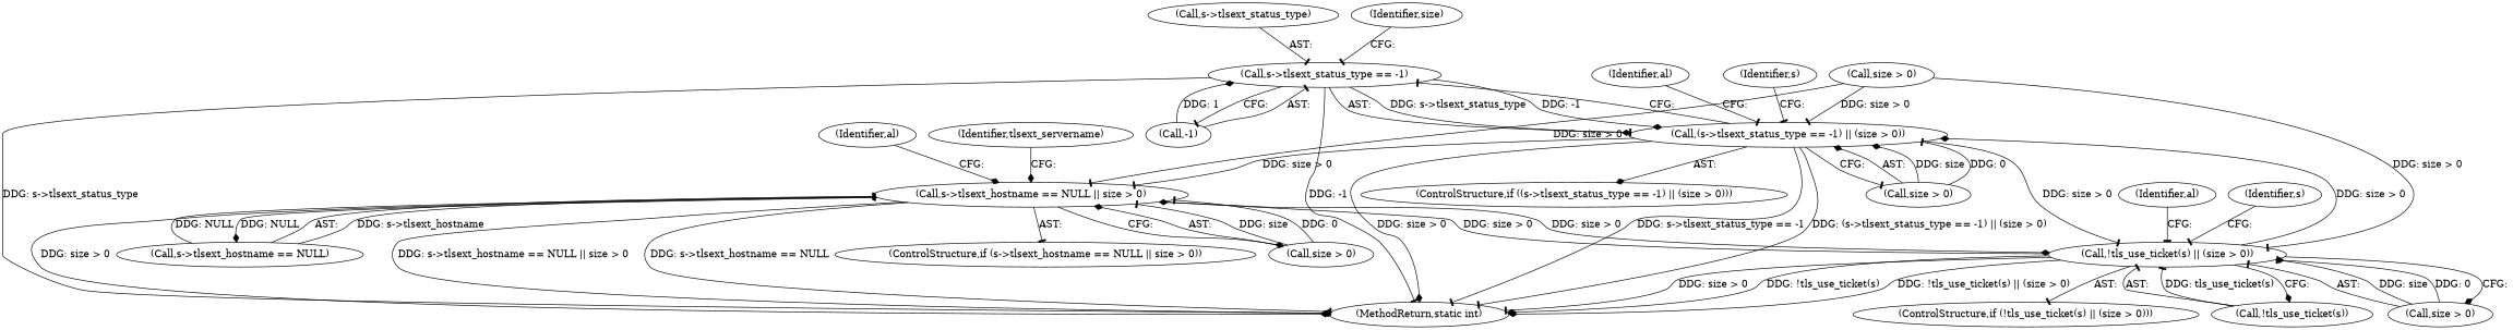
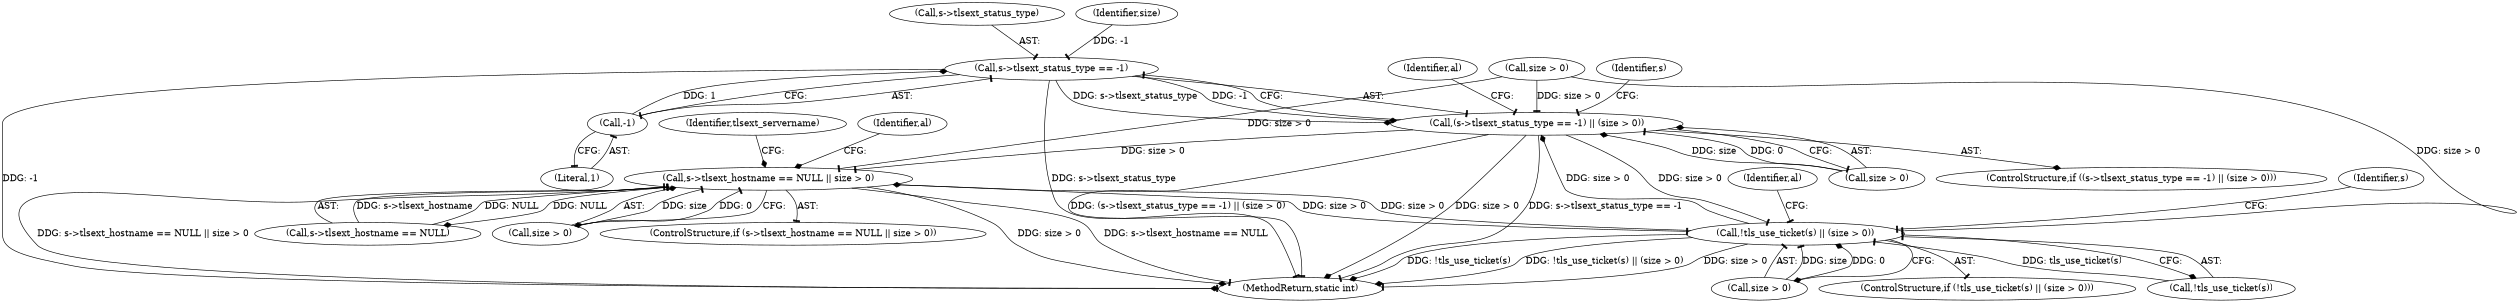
  digraph {
    edge [arrowhead=tee]
    n1 [label="(Call,s->tlsext_status_type == -1)"]
    n2 [label="(Call,-1)"]
    n3 [label="(Call,(s->tlsext_status_type == -1) || (size > 0))"]
    n4 [label="(MethodReturn,static int)"]
+   n5 [label="(Literal,1)"]
    n6 [label="(Call,s->tlsext_hostname == NULL || size > 0)"]
    n7 [label="(Call,!tls_use_ticket(s) || (size > 0))"]
    n8 [label="(Call,size > 0)"]
    n9 [label="(ControlStructure,if ((s->tlsext_status_type == -1) || (size > 0)))"]
    n10 [label="(ControlStructure,if (s->tlsext_hostname == NULL || size > 0))"]
    n11 [label="(Call,size > 0)"]
    n12 [label="(Call,s->tlsext_hostname == NULL)"]
    n13 [label="(Call,!tls_use_ticket(s))"]
    n14 [label="(Call,size > 0)"]
    n15 [label="(ControlStructure,if (!tls_use_ticket(s) || (size > 0)))"]
    n16 [label="(Call,size > 0)"]
    n17 [label="(Identifier,al)"]
    n18 [label="(Identifier,al)"]
    n19 [label="(Identifier,tlsext_servername)"]
    n20 [label="(Identifier,al)"]
    n21 [label="(Call,s->tlsext_status_type)"]
    n22 [label="(Identifier,s)"]
    n23 [label="(Identifier,size)"]
    n24 [label="(Identifier,s)"]
    n1 -> n2 [label="CFG: "]
    n1 -> n3 [label="AST: "]
    n1 -> n3 [arrowhead=diamond label="DDG: s->tlsext_status_type"]
    n1 -> n3 [arrowhead=diamond label="DDG: -1"]
    n1 -> n4 [label="DDG: s->tlsext_status_type"]
    n1 -> n4 [label="DDG: -1"]
    n2 -> n1 [label="AST: "]
    n2 -> n1 [arrowhead=diamond label="DDG: 1"]
+   n2 -> n5 [label="CFG: "]
    n3 -> n1 [label="CFG: "]
    n3 -> n4 [label="DDG: s->tlsext_status_type == -1"]
    n3 -> n4 [label="DDG: (s->tlsext_status_type == -1) || (size > 0)"]
    n3 -> n4 [arrowhead=diamond label="DDG: size > 0"]
    n3 -> n6 [label="DDG: size > 0"]
    n3 -> n7 [label="DDG: size > 0"]
    n3 -> n8 [label="CFG: "]
    n3 -> n9 [arrowhead=diamond label="AST: "]
+   n5 -> n2 [label="AST: "]
    n6 -> n4 [arrowhead=diamond label="DDG: size > 0"]
    n6 -> n4 [arrowhead=diamond label="DDG: s->tlsext_hostname == NULL || size > 0"]
    n6 -> n4 [label="DDG: s->tlsext_hostname == NULL"]
-   n6 -> n7 [arrowhead=diamond label="DDG: size > 0"]
+   n6 -> n7 [label="DDG: size > 0"]
    n6 -> n10 [label="AST: "]
    n6 -> n11 [arrowhead=diamond label="CFG: "]
    n6 -> n12 [arrowhead=diamond label="DDG: NULL"]
    n7 -> n3 [arrowhead=diamond label="DDG: size > 0"]
    n7 -> n4 [arrowhead=diamond label="DDG: !tls_use_ticket(s)"]
    n7 -> n4 [arrowhead=diamond label="DDG: !tls_use_ticket(s) || (size > 0)"]
    n7 -> n4 [label="DDG: size > 0"]
    n7 -> n6 [arrowhead=diamond label="DDG: size > 0"]
    n7 -> n13 [arrowhead=diamond label="CFG: "]
    n7 -> n14 [arrowhead=diamond label="CFG: "]
    n7 -> n15 [label="AST: "]
    n8 -> n3 [arrowhead=diamond label="AST: "]
    n8 -> n3 [arrowhead=diamond label="DDG: size"]
    n8 -> n3 [label="DDG: 0"]
    n11 -> n6 [arrowhead=diamond label="AST: "]
    n11 -> n6 [label="DDG: size"]
    n11 -> n6 [label="DDG: 0"]
    n12 -> n6 [label="AST: "]
    n12 -> n6 [label="DDG: s->tlsext_hostname"]
    n12 -> n6 [label="DDG: NULL"]
    n13 -> n7 [label="AST: "]
    n13 -> n7 [label="DDG: tls_use_ticket(s)"]
    n14 -> n7 [label="AST: "]
    n14 -> n7 [label="DDG: size"]
    n14 -> n7 [arrowhead=diamond label="DDG: 0"]
    n16 -> n3 [label="DDG: size > 0"]
    n16 -> n6 [label="DDG: size > 0"]
    n16 -> n7 [label="DDG: size > 0"]
    n17 -> n3 [label="CFG: "]
    n18 -> n7 [label="CFG: "]
    n19 -> n6 [arrowhead=diamond label="CFG: "]
    n20 -> n6 [arrowhead=diamond label="CFG: "]
    n21 -> n1 [label="AST: "]
    n22 -> n7 [label="CFG: "]
-   n23 -> n1 [label="CFG: "]
+   n23 -> n1 [label="DDG: -1"]
    n24 -> n3 [label="CFG: "]
  }
